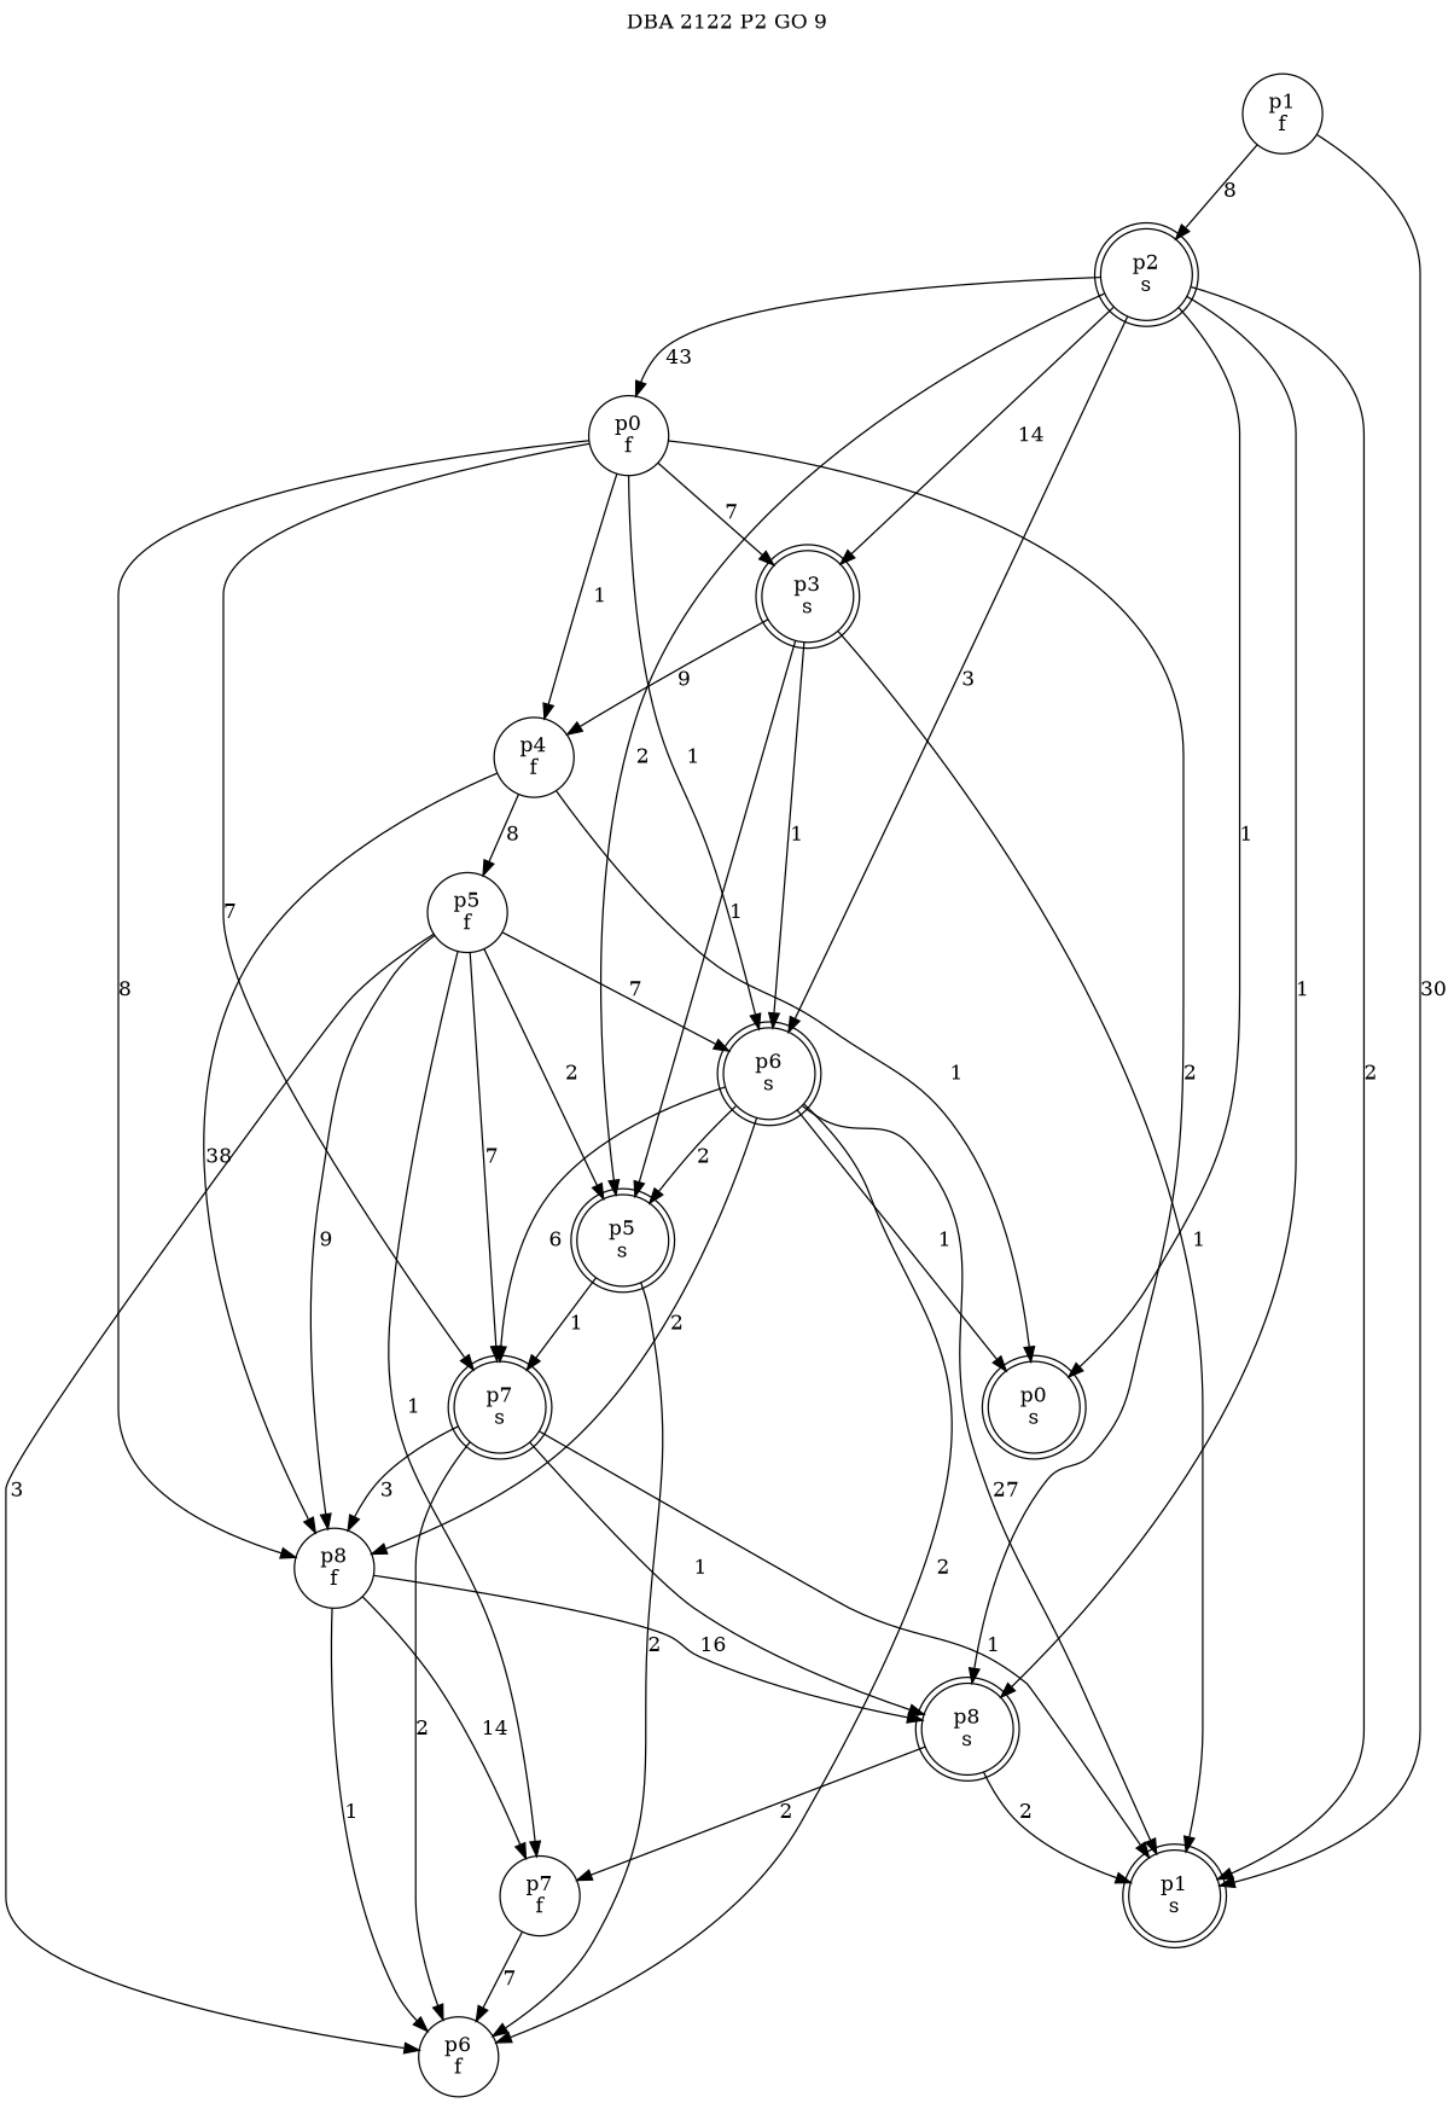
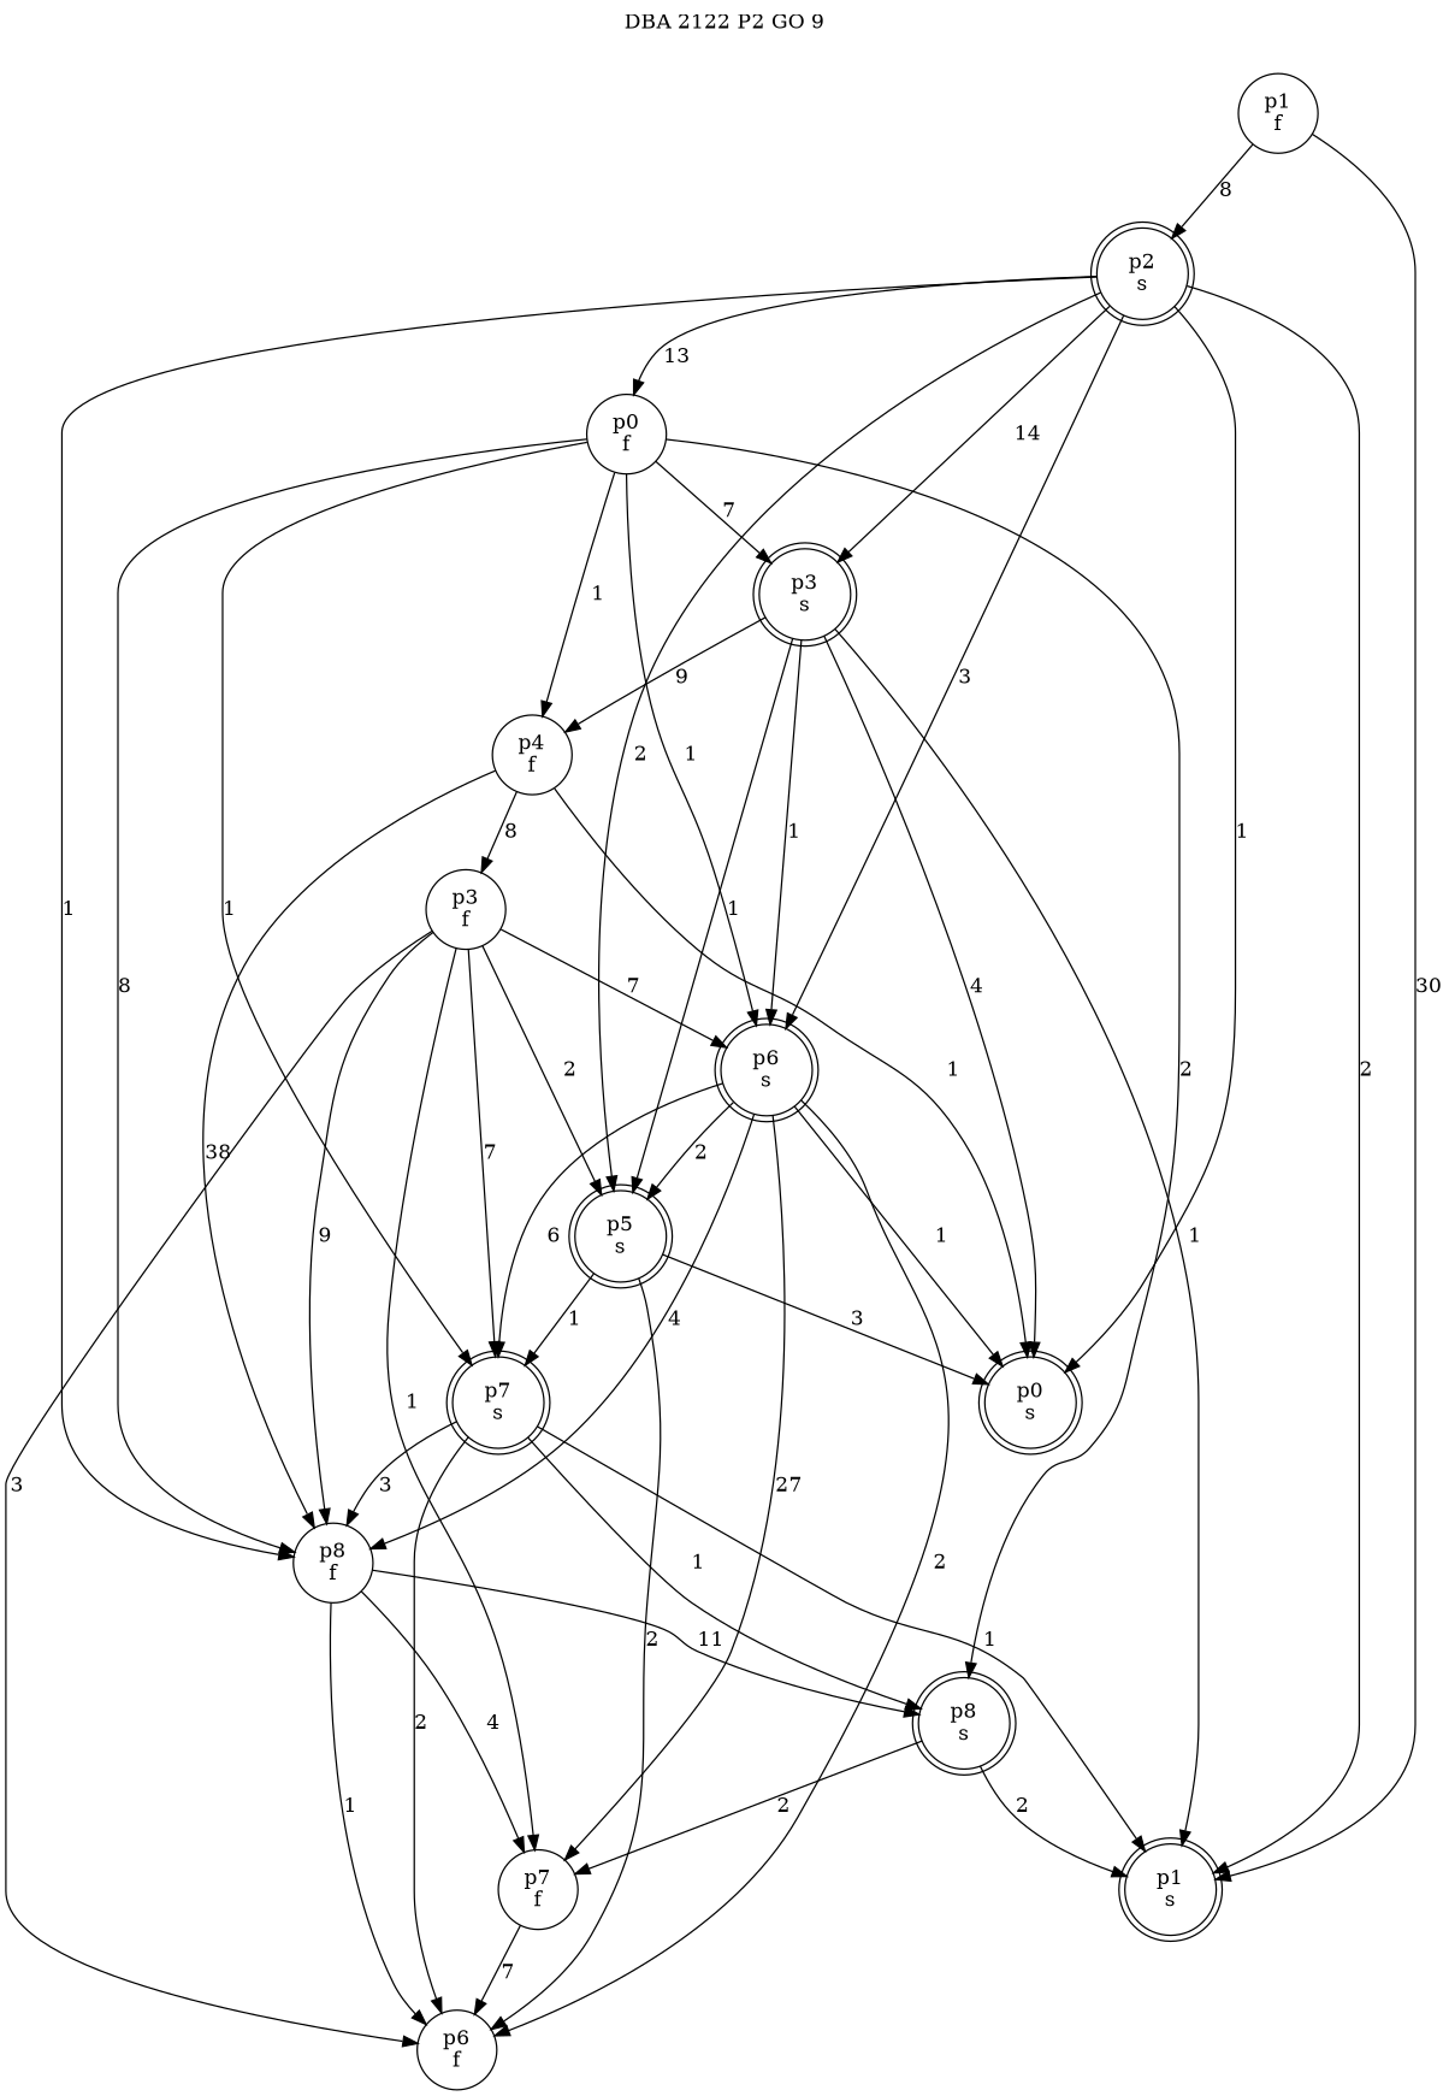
  digraph {
    label=" DBA 2122 P2 GO 9 "
    labelloc=tl
    rankdir=TB
    node [shape=doublecircle]
    n1 [label="p1\nf" shape=circle]
    n2 [label="p1\ns"]
    n3 [label="p2\ns"]
    n4 [label="p0\nf" shape=circle]
    n5 [label="p3\ns"]
    n6 [label="p5\ns"]
    n7 [label="p0\ns"]
    n8 [label="p6\ns"]
    n9 [label="p8\nf" shape=circle]
    n10 [label="p4\nf" shape=circle]
    n11 [label="p7\ns"]
    n12 [label="p8\ns"]
    n13 [label="p6\nf" shape=circle]
    n14 [label="p7\nf" shape=circle]
-   n15 [label="p5\nf" shape=circle]
+   n15 [label="p3\nf" shape=circle]
    n1 -> n2 [label=30]
    n1 -> n3 [label=8]
    n3 -> n2 [label=2]
-   n3 -> n4 [label=43]
+   n3 -> n4 [label=13]
    n3 -> n5 [label=14]
    n3 -> n6 [label=2]
    n3 -> n7 [label=1]
    n3 -> n8 [label=3]
-   n3 -> n12 [label=1]
+   n3 -> n9 [label=1]
    n4 -> n5 [label=7]
    n4 -> n8 [label=1]
    n4 -> n9 [label=8]
    n4 -> n10 [label=1]
-   n4 -> n11 [label=7]
+   n4 -> n11 [label=1]
    n4 -> n12 [label=2]
    n5 -> n2 [label=1]
    n5 -> n6 [label=1]
+   n5 -> n7 [label=4]
    n5 -> n8 [label=1]
    n5 -> n10 [label=9]
+   n6 -> n7 [label=3]
    n6 -> n11 [label=1]
    n6 -> n13 [label=2]
    n8 -> n6 [label=2]
    n8 -> n7 [label=1]
-   n8 -> n9 [label=2]
+   n8 -> n9 [label=4]
    n8 -> n11 [label=6]
    n8 -> n13 [label=2]
-   n8 -> n2 [label=27]
-   n9 -> n12 [label=16]
+   n8 -> n14 [label=27]
+   n9 -> n12 [label=11]
    n9 -> n13 [label=1]
-   n9 -> n14 [label=14]
+   n9 -> n14 [label=4]
    n10 -> n7 [label=1]
    n10 -> n9 [label=38]
    n10 -> n15 [label=8]
    n11 -> n2 [label=1]
    n11 -> n9 [label=3]
    n11 -> n12 [label=1]
    n11 -> n13 [label=2]
    n12 -> n2 [label=2]
    n12 -> n14 [label=2]
    n14 -> n13 [label=7]
    n15 -> n6 [label=2]
    n15 -> n8 [label=7]
    n15 -> n9 [label=9]
    n15 -> n11 [label=7]
    n15 -> n13 [label=3]
    n15 -> n14 [label=1]
  }
